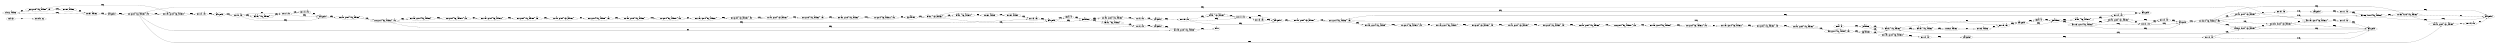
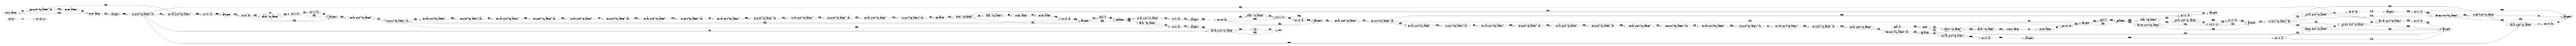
  digraph {
    rankdir=LR
    n1 [label="push rbp"]
-   n2 [label="mov edx , rsp"]
-   n3 [label="sub rsp , address"]
+   n2 [label="mov rbp , rsp"]
+   n3 [label="edi rsp , address"]
    n4 [label="mov qword [ rbp - address ] , rdi"]
    n5 [label="mov esi , address"]
    n6 [label="mov rax , qword [ rbp - address ]"]
    n7 [label="mov edi , address"]
    n8 [label="mov rdi , rax"]
    n9 [label="call symbol"]
    n10 [label="mov qword [ rbp - address ] , rax"]
    n11 [label="mov rax , qword [ rbp - address ]"]
    n12 [label="mov rax , qword [ rbp - address ]"]
    n13 [label="mov rax , qword [ rbp - address ]"]
-   n14 [label=leave]
+   n14 [label=jmp]
+   n15 [label=retn]
    n16 [label="mov rdi , rax"]
    n17 [label="mov rdi , rax"]
    n18 [label="call symbol"]
    n19 [label="mov rdx , rax"]
    n20 [label="lea rax , [ rbp - address ]"]
    n21 [label="mov rsi , rdx"]
    n22 [label="call symbol"]
    n23 [label="mov rdi , rax"]
    n24 [label="mov rax , qword [ rbp - address ]"]
    n25 [label="mov qword [ rbp - address ] , rax"]
    n26 [label="mov rax , qword [ rbp - address ]"]
    n27 [label="mov rdi , rax"]
    n28 [label="mov rdi , rax"]
    n29 [label="mov qword [ rbp - address ] , rax"]
    n30 [label="call symbol"]
    n31 [label="call symbol"]
    n32 [label="mov rax , qword [ rbp - address ]"]
    n33 [label="mov qword [ rbp - address ] , rax"]
    n34 [label="mov rax , qword [ rbp - address ]"]
    n35 [label="mov qword [ rbp - address ] , rax"]
    n36 [label="mov rax , qword [ rbp - address ]"]
    n37 [label="mov qword [ rbp - address ] , rax"]
    n38 [label="mov rax , qword [ rbp - address ]"]
    n39 [label="mov qword [ rbp - address ] , rax"]
    n40 [label="mov rax , qword [ rbp - address ]"]
    n41 [label="mov qword [ rbp - address ] , rax"]
    n42 [label="mov rax , qword [ rbp - address ]"]
    n43 [label="mov qword [ rbp - address ] , rax"]
    n44 [label="jmp address"]
    n45 [label="lea rdx , [ rbp - address ]"]
    n46 [label="lea rax , [ rbp - address ]"]
    n47 [label="mov ecx , address"]
    n48 [label="test al , al"]
    n49 [label="jne address"]
    n50 [label="mov esi , address"]
    n51 [label="mov rax , qword [ rbp - address ]"]
    n52 [label="lea rax , [ rbp - address ]"]
    n53 [label="mov rdi , rax"]
    n54 [label="call symbol"]
    n55 [label="mov rdx , rax"]
    n56 [label="lea rax , [ rbp - address ]"]
    n57 [label="mov rsi , rdx"]
    n58 [label="call symbol"]
    n59 [label="mov rdi , rax"]
    n60 [label="mov rax , qword [ rbp - address ]"]
    n61 [label="mov qword [ rbp - address ] , rax"]
    n62 [label="mov rax , qword [ rbp - address ]"]
    n63 [label="mov rdi , rax"]
    n64 [label="mov rdi , rax"]
    n65 [label="mov qword [ rbp - address ] , rax"]
    n66 [label="call symbol"]
    n67 [label="call symbol"]
    n68 [label="mov rax , qword [ rbp - address ]"]
    n69 [label="mov qword [ rbp - address ] , rax"]
    n70 [label="mov rax , qword [ rbp - address ]"]
    n71 [label="mov qword [ rbp - address ] , rax"]
    n72 [label="mov rax , qword [ rbp - address ]"]
    n73 [label="mov qword [ rbp - address ] , rax"]
    n74 [label="mov rax , qword [ rbp - address ]"]
    n75 [label="mov qword [ rbp - address ] , rax"]
    n76 [label="mov rax , qword [ rbp - address ]"]
    n77 [label="mov qword [ rbp - address ] , rax"]
    n78 [label="mov rax , qword [ rbp - address ]"]
    n79 [label="mov qword [ rbp - address ] , rax"]
    n80 [label="jmp address"]
    n81 [label="lea rdx , [ rbp - address ]"]
    n82 [label="lea rax , [ rbp - address ]"]
    n83 [label="mov ecx , address"]
    n84 [label="test al , al"]
    n85 [label="jne address"]
    n86 [label="mov esi , address"]
    n87 [label="mov rdx , qword [ rbp - address ]"]
    n88 [label="lea rax , [ rbp - address ]"]
    n89 [label="mov rax , qword [ rbp - address ]"]
    n90 [label="mov rsi , rdx"]
    n91 [label="call symbol"]
    n92 [label="mov rdi , rax"]
    n93 [label="mov dword [ rbp - address ] , eax"]
    n94 [label="mov rax , qword [ rbp - address ]"]
    n95 [label="mov ecx , dword [ rbp - address ]"]
    n96 [label="mov edx , dword [ rbp - address ]"]
    n97 [label="mov ecx , dword [ rbp - address ]"]
    n98 [label="mov edx , dword [ rbp - address ]"]
    n99 [label="mov rdi , rax"]
    n100 [label="call symbol"]
    n101 [label="call symbol"]
    n102 [label="call symbol"]
    n103 [label="mov rsi , rax"]
    n104 [label="test al , al"]
-   n105 [label="je address"]
+   n105 [label="je push"]
    n106 [label="mov rax , qword [ rbp - address ]"]
    n107 [label="mov rdi , rax"]
    n108 [label="call symbol"]
    n109 [label="mov rsi , rax"]
    n1 -> n2 [label=CFG]
    n3 -> n4 [label=CFG]
    n4 -> n5 [label=CFG]
    n4 -> n6 [label=DFG]
    n5 -> n7 [label=CFG]
    n6 -> n8 [label=DFG]
    n7 -> n3 [label=CFG]
    n7 -> n9 [label=CFG]
    n8 -> n18 [label=DFG]
    n9 -> n10 [label=DFG]
    n10 -> n6 [label=CFG]
    n10 -> n11 [label=DFG]
    n10 -> n12 [label=DFG]
    n10 -> n13 [label=DFG]
    n11 -> n14 [label=CFG]
+   n11 -> n15 [label=DFG]
    n12 -> n16 [label=DFG]
    n13 -> n17 [label=DFG]
+   n14 -> n15 [label=CFG]
    n16 -> n100 [label=DFG]
    n17 -> n101 [label=DFG]
    n18 -> n19 [label=DFG]
    n19 -> n20 [label=CFG]
    n19 -> n21 [label=DFG]
    n19 -> n22 [label=DFG]
    n20 -> n21 [label=CFG]
    n21 -> n22 [label=DFG]
    n21 -> n23 [label=CFG]
    n22 -> n24 [label=CFG]
    n23 -> n22 [label=DFG]
    n24 -> n25 [label=DFG]
    n25 -> n26 [label=CFG]
    n25 -> n27 [label=DFG]
    n25 -> n28 [label=DFG]
    n26 -> n29 [label=DFG]
    n27 -> n30 [label=DFG]
    n28 -> n31 [label=DFG]
    n29 -> n32 [label=CFG]
    n30 -> n48 [label=CFG]
    n30 -> n49 [label=DFG]
    n31 -> n11 [label=CFG]
    n32 -> n33 [label=DFG]
    n33 -> n34 [label=CFG]
    n34 -> n35 [label=DFG]
    n35 -> n36 [label=CFG]
    n36 -> n37 [label=DFG]
    n37 -> n38 [label=CFG]
    n38 -> n39 [label=DFG]
    n39 -> n40 [label=CFG]
    n40 -> n41 [label=DFG]
    n41 -> n42 [label=CFG]
    n42 -> n43 [label=DFG]
    n43 -> n44 [label=CFG]
    n44 -> n45 [label=CFG]
    n45 -> n30 [label=DFG]
    n45 -> n46 [label=CFG]
    n46 -> n47 [label=CFG]
    n47 -> n50 [label=CFG]
    n48 -> n49 [label=CFG]
    n49 -> n51 [label=CFG]
    n49 -> n52 [label=CFG]
    n50 -> n27 [label=CFG]
    n51 -> n53 [label=DFG]
    n52 -> n28 [label=CFG]
    n53 -> n54 [label=DFG]
    n54 -> n55 [label=DFG]
    n55 -> n56 [label=CFG]
    n55 -> n57 [label=DFG]
    n55 -> n58 [label=DFG]
    n56 -> n57 [label=CFG]
    n57 -> n58 [label=DFG]
    n57 -> n59 [label=CFG]
    n58 -> n60 [label=CFG]
    n59 -> n58 [label=DFG]
    n60 -> n61 [label=DFG]
    n61 -> n62 [label=CFG]
    n61 -> n63 [label=DFG]
    n61 -> n64 [label=DFG]
    n62 -> n65 [label=DFG]
    n63 -> n66 [label=DFG]
    n64 -> n67 [label=DFG]
    n65 -> n68 [label=CFG]
    n66 -> n84 [label=CFG]
    n66 -> n85 [label=DFG]
    n67 -> n45 [label=CFG]
    n68 -> n69 [label=DFG]
    n69 -> n70 [label=CFG]
    n70 -> n71 [label=DFG]
    n71 -> n72 [label=CFG]
    n72 -> n73 [label=DFG]
    n73 -> n74 [label=CFG]
    n74 -> n75 [label=DFG]
    n75 -> n76 [label=CFG]
    n76 -> n77 [label=DFG]
    n77 -> n78 [label=CFG]
    n78 -> n79 [label=DFG]
    n79 -> n80 [label=CFG]
    n80 -> n81 [label=CFG]
    n81 -> n66 [label=DFG]
    n81 -> n82 [label=CFG]
    n82 -> n83 [label=CFG]
    n83 -> n86 [label=CFG]
    n84 -> n85 [label=CFG]
    n85 -> n87 [label=CFG]
    n85 -> n88 [label=CFG]
    n86 -> n63 [label=CFG]
    n87 -> n89 [label=CFG]
    n87 -> n90 [label=DFG]
    n87 -> n91 [label=DFG]
    n88 -> n64 [label=CFG]
    n89 -> n90 [label=CFG]
    n89 -> n92 [label=DFG]
    n90 -> n91 [label=DFG]
    n90 -> n92 [label=CFG]
    n91 -> n93 [label=DFG]
    n92 -> n91 [label=DFG]
    n93 -> n94 [label=CFG]
    n93 -> n95 [label=DFG]
    n93 -> n96 [label=DFG]
    n93 -> n97 [label=DFG]
    n93 -> n98 [label=DFG]
    n94 -> n99 [label=DFG]
    n95 -> n96 [label=CFG]
    n95 -> n100 [label=DFG]
    n96 -> n12 [label=CFG]
    n96 -> n100 [label=DFG]
    n97 -> n98 [label=CFG]
    n97 -> n101 [label=DFG]
    n98 -> n13 [label=CFG]
    n98 -> n101 [label=DFG]
    n99 -> n102 [label=DFG]
    n101 -> n81 [label=CFG]
    n102 -> n103 [label=DFG]
    n103 -> n95 [label=CFG]
    n103 -> n100 [label=DFG]
    n104 -> n105 [label=CFG]
    n105 -> n81 [label=CFG]
    n105 -> n106 [label=CFG]
    n106 -> n107 [label=DFG]
    n107 -> n108 [label=DFG]
    n108 -> n109 [label=DFG]
    n109 -> n97 [label=CFG]
    n109 -> n101 [label=DFG]
  }
